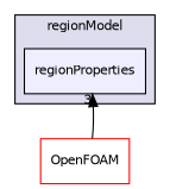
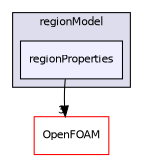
  digraph {
    compound=true
    node [fontname=Helvetica fontsize=10 shape=box]
    n1 [fillcolor="#eeeeff" label=regionProperties pencolor=black style=filled]
    n2 [color=red label=OpenFOAM]
    subgraph cluster_1 {
      bgcolor="#ddddee"
      fontname=Helvetica
      fontsize=10
      label=regionModel
      pencolor=black
      n1
    }
-   n2 -> n1 [headlabel=3 labeldistance=1.5 labelfontname=Helvetica labelfontsize=10]
+   n1 -> n2 [headlabel=3 labeldistance=1.5 labelfontname=Helvetica labelfontsize=10]
  }
